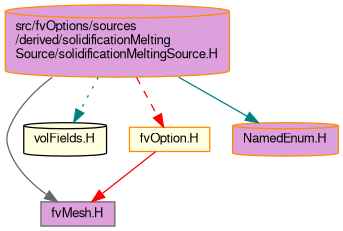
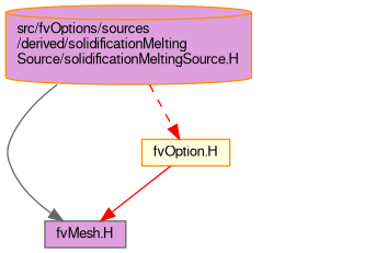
  digraph {
    node [color=darkorange fillcolor=plum fontname=FreeSans fontsize=10 shape=cylinder style=filled]
    edge [color=teal fontname=FreeSans fontsize=10 labelfontname=FreeSans labelfontsize=10 style=solid]
    n1 [fontcolor=black height=0.2 label="src/fvOptions/sources\l/derived/solidificationMelting\lSource/solidificationMeltingSource.H" width=0.4]
    n2 [color=gray40 height=0.2 label="fvMesh.H" shape=box width=0.4]
-   n3 [color=black fillcolor=lightyellow height=0.2 label="volFields.H" width=0.4]
    n4 [fillcolor=lightyellow height=0.2 label="fvOption.H" shape=box width=0.4]
-   n5 [height=0.2 label="NamedEnum.H" width=0.4]
    n1 -> n2 [color=gray40]
-   n1 -> n3 [style=dotted]
    n1 -> n4 [color=red style=dashed]
-   n1 -> n5
    n4 -> n2 [color=red]
  }
